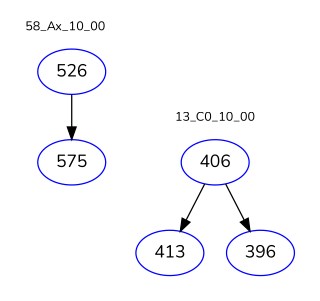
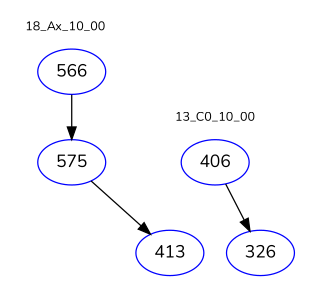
  digraph {
    fontname=Nunito
    node [color=blue fontname=Nunito]
    edge [color=black fontname=Nunito]
-   n1 [label=526]
+   n1 [label=566]
    n2 [label=575]
    n3 [label=406]
-   n4 [label=396]
+   n4 [label=326]
    n5 [label=413]
    subgraph cluster_1 {
      color=white
      fontsize=10
-     label="58_Ax_10_00"
+     label="18_Ax_10_00"
      n1
      n2
    }
    subgraph cluster_2 {
      color=white
      fontsize=10
      label="13_C0_10_00"
      n3
      n4
      n5
    }
    n1 -> n2
    n3 -> n4
-   n3 -> n5
+   n2 -> n5
  }
